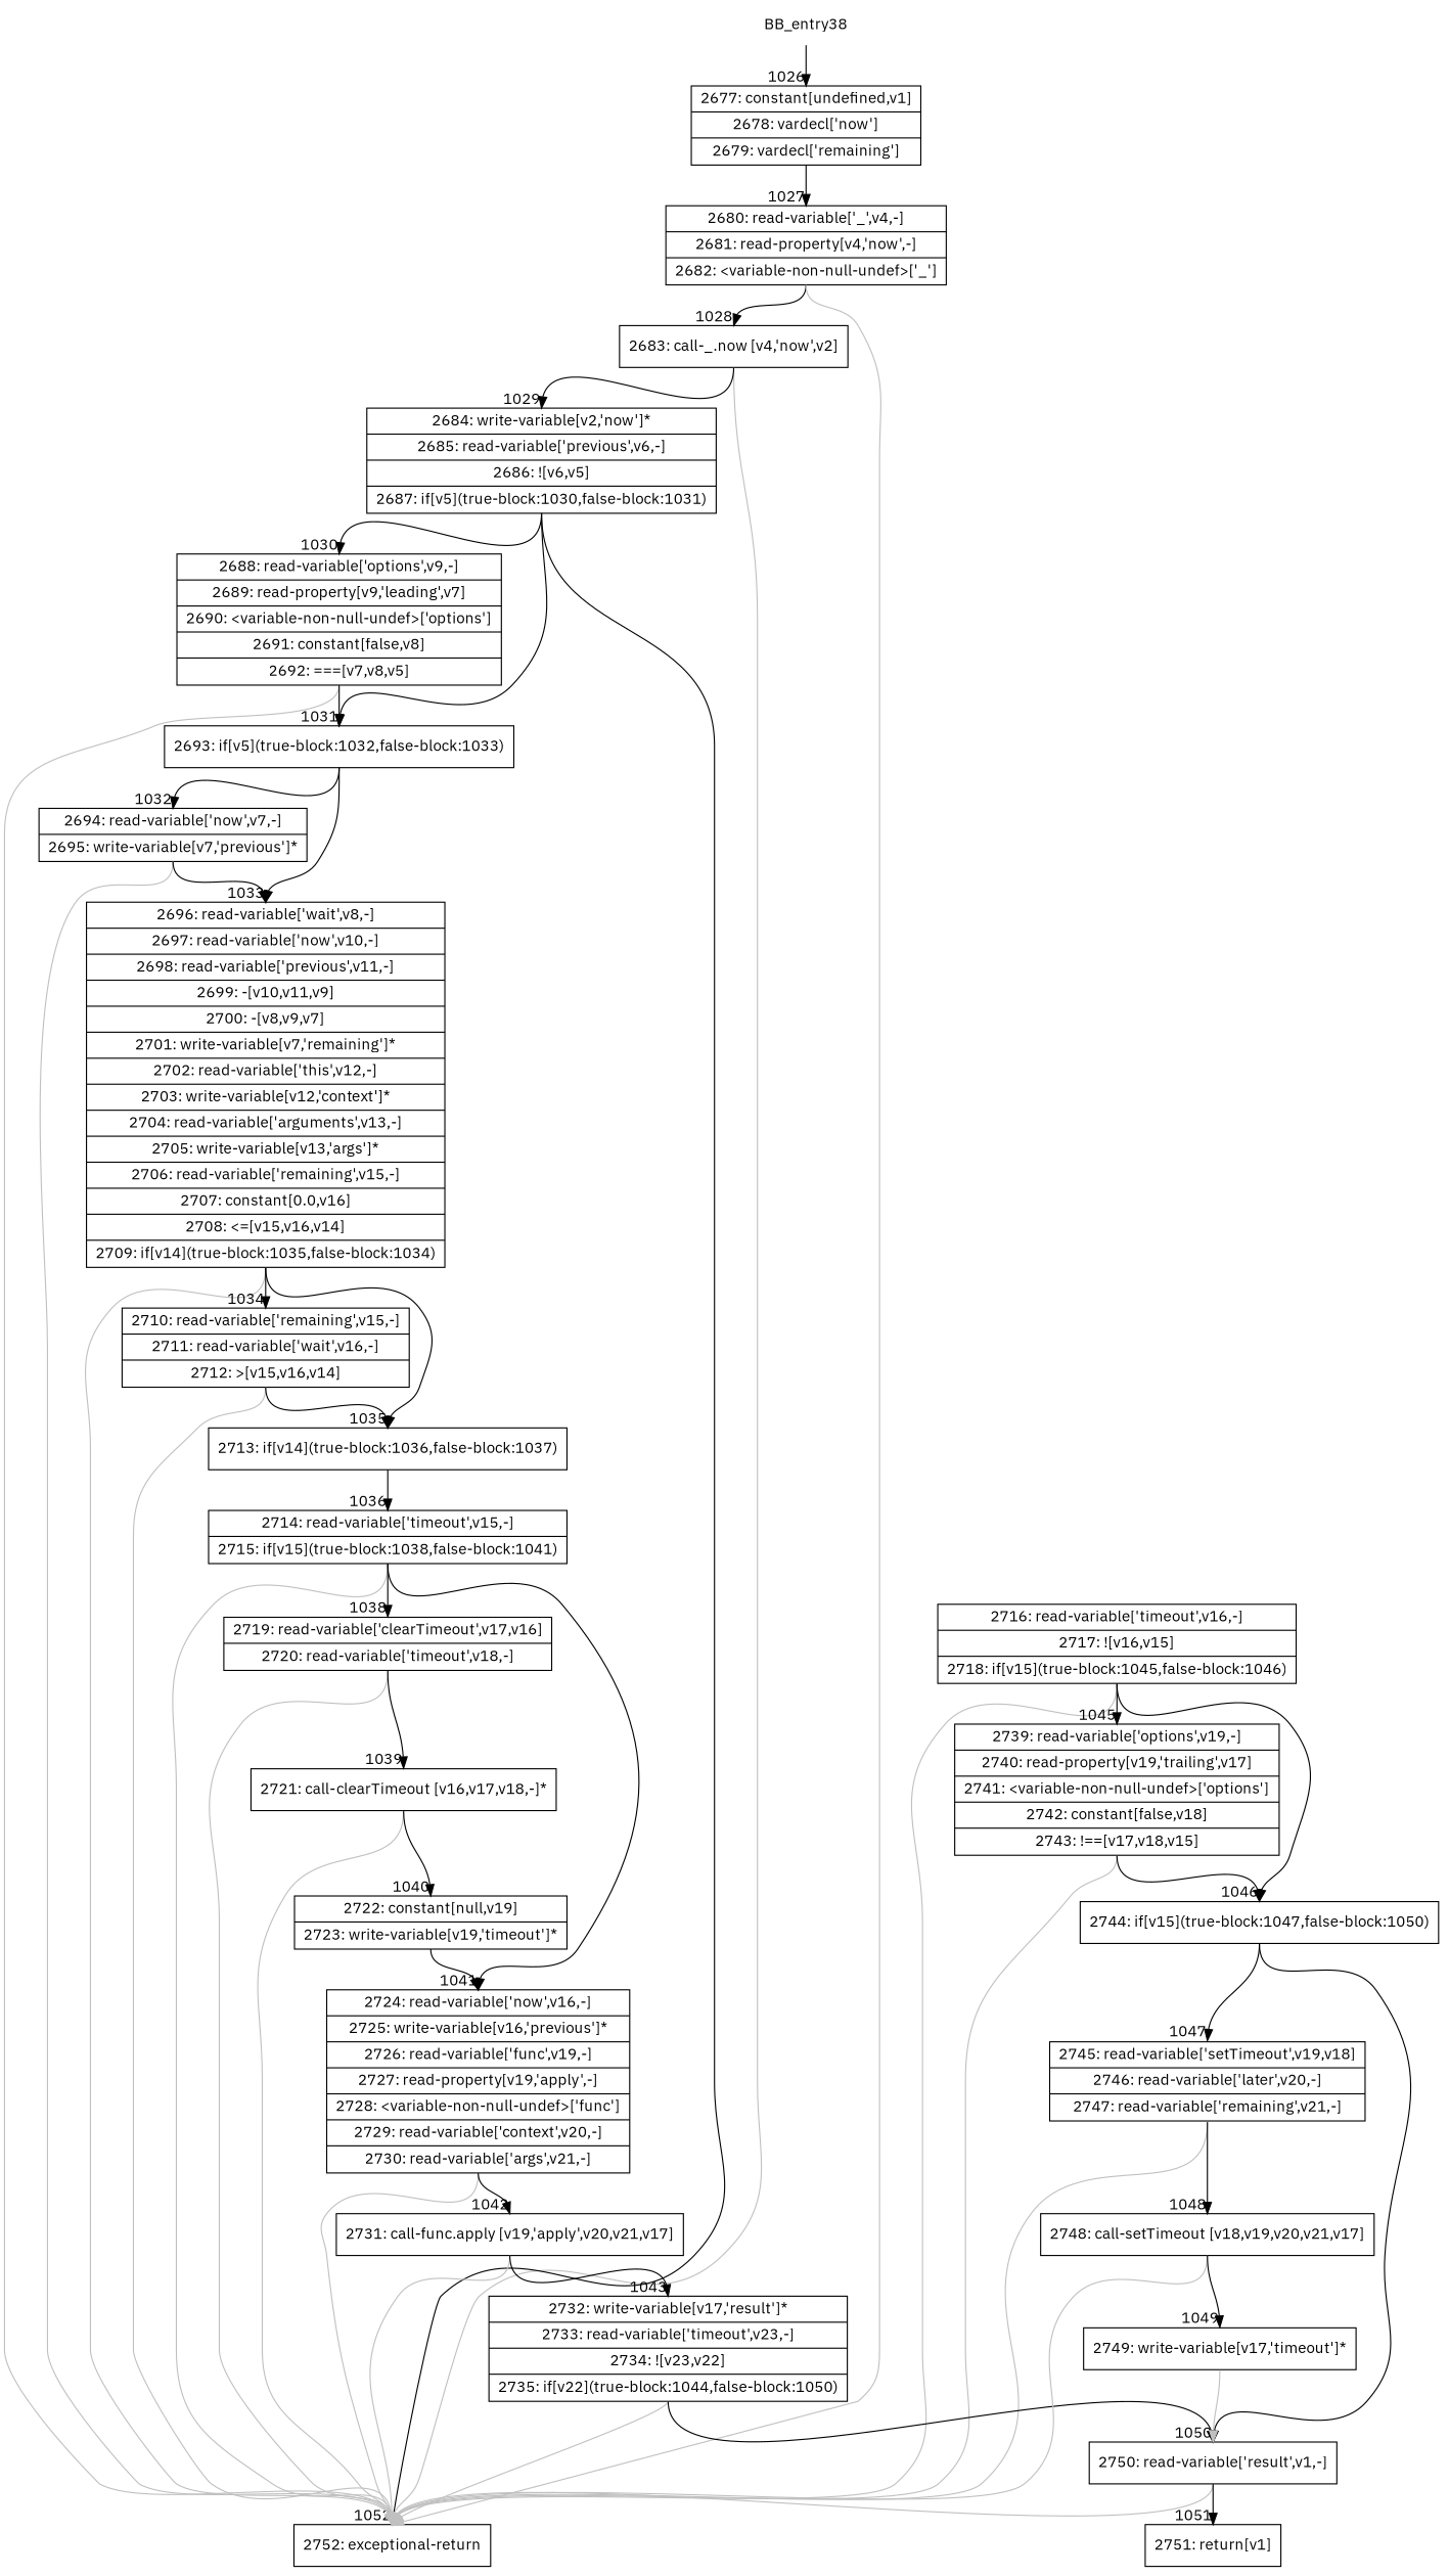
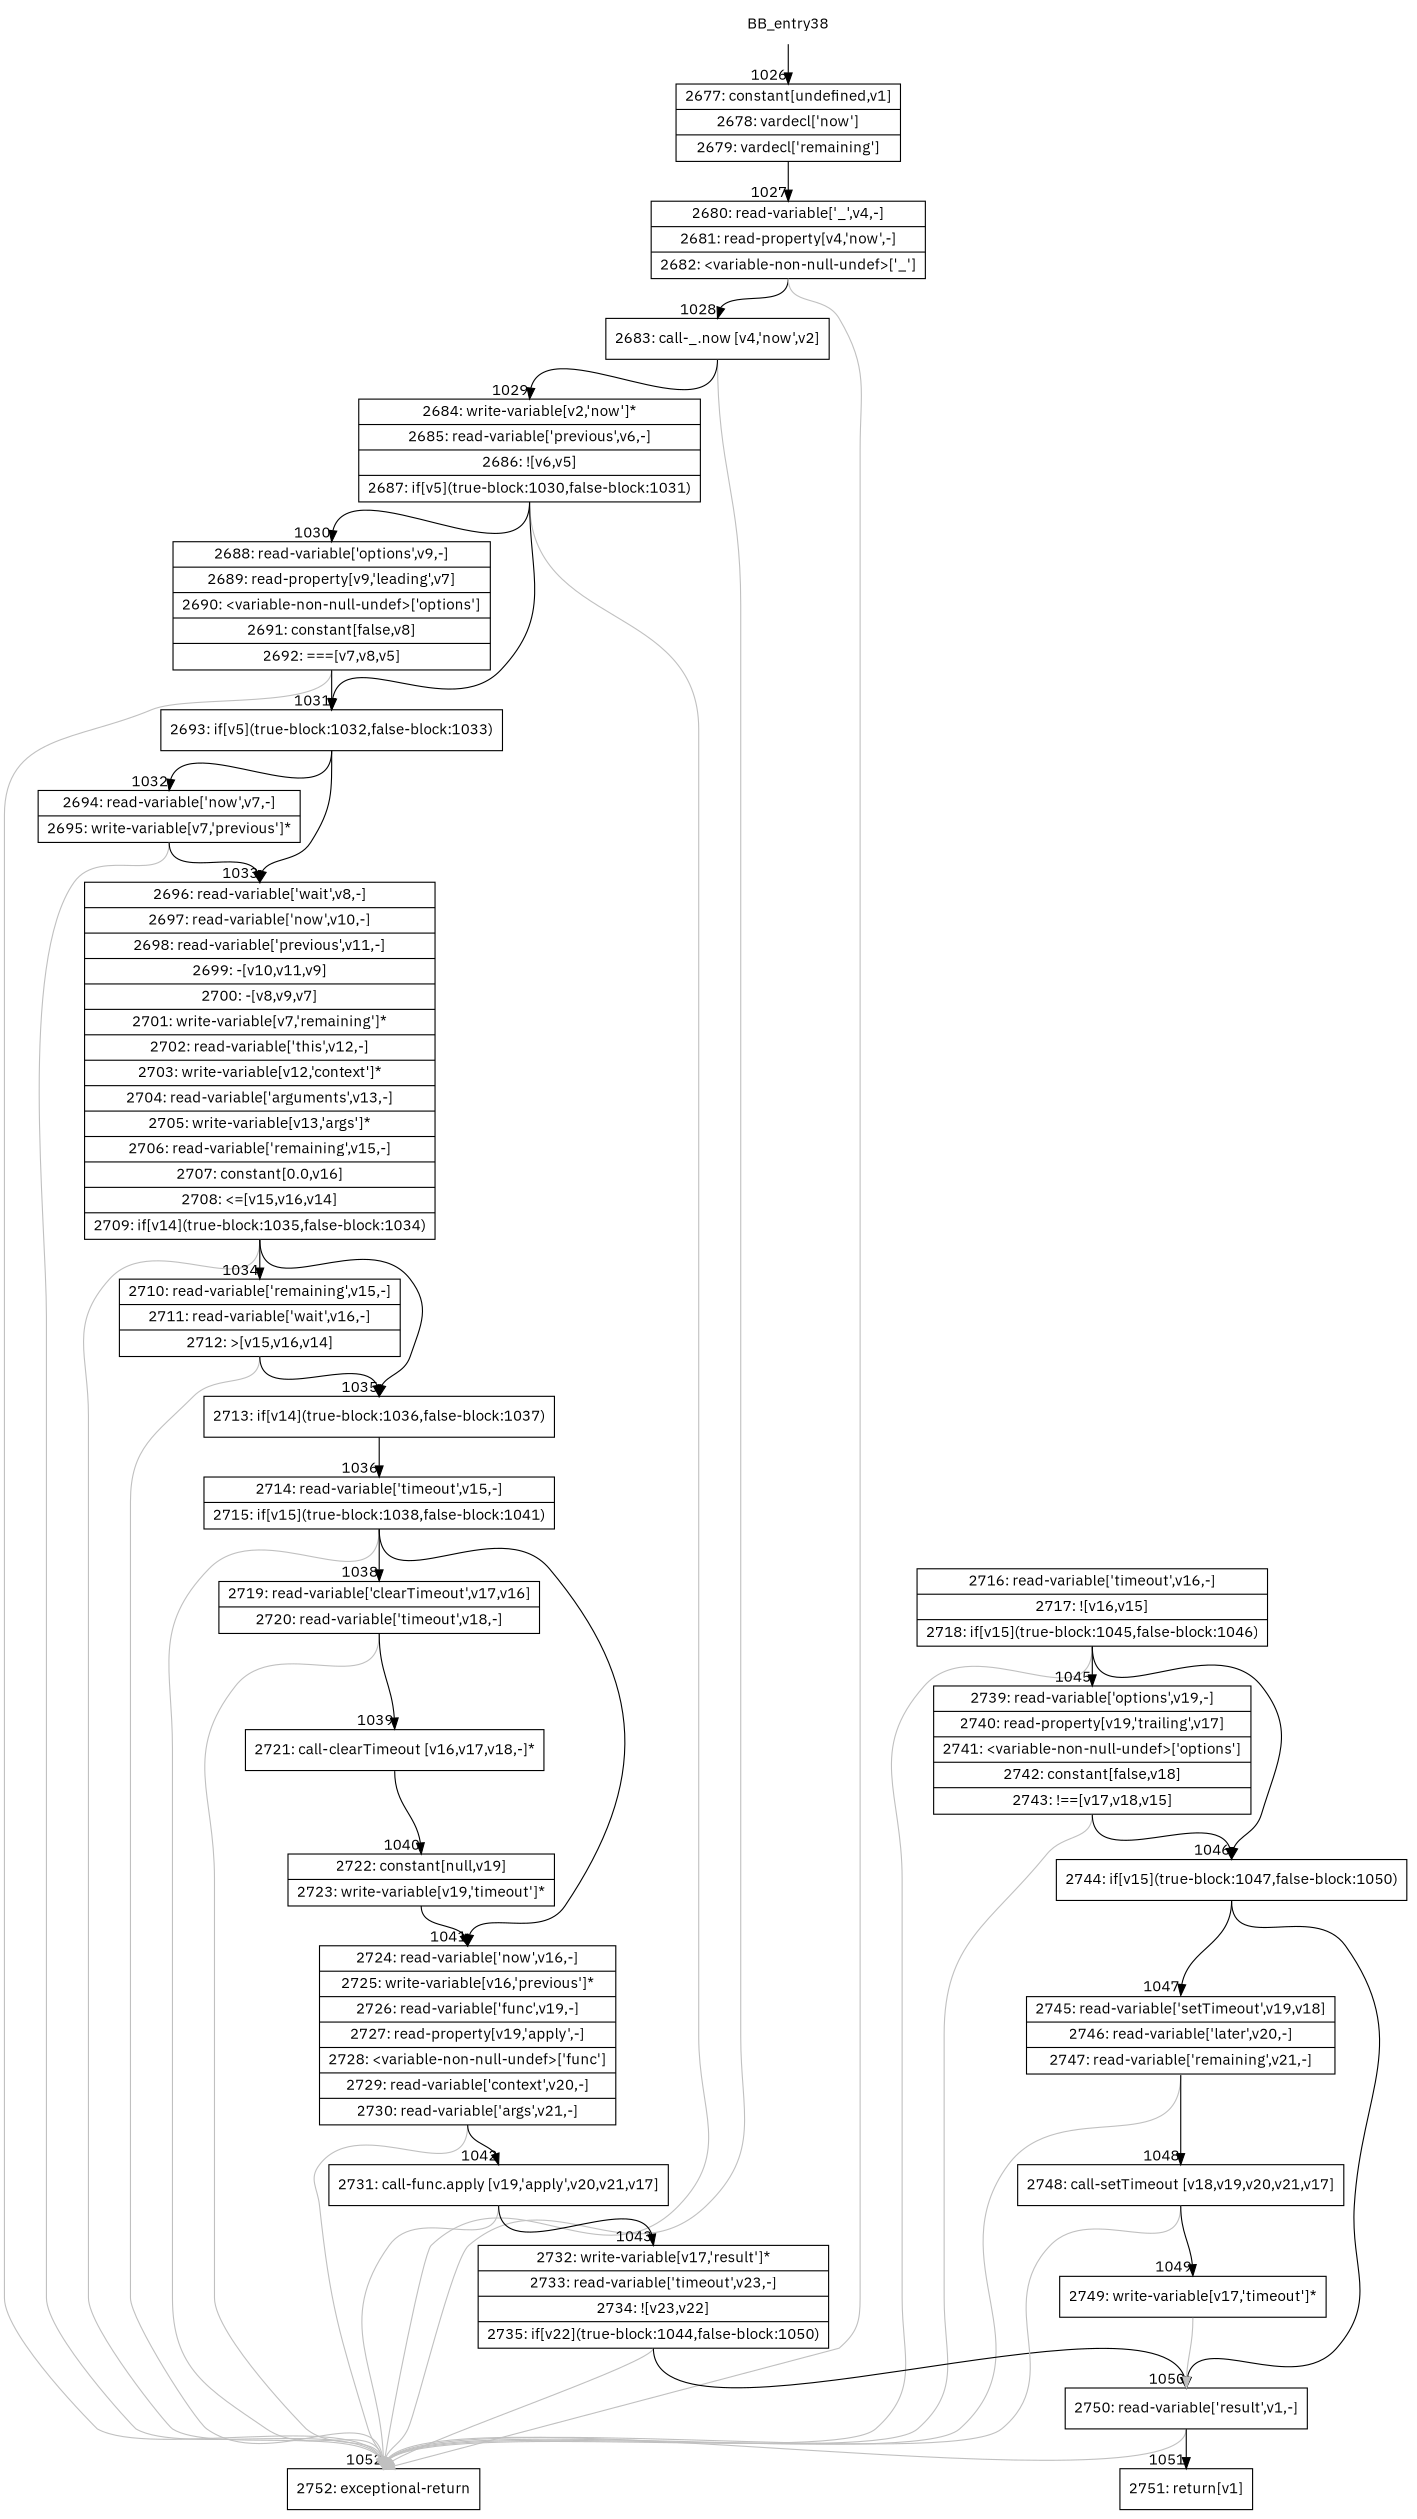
  digraph {
    fontname="IBM Plex Sans"
    rankdir=TD
    node [fontname="IBM Plex Sans" shape=record]
    edge [fontname="IBM Plex Sans" headport=n tailport=s]
    n1 [label=BB_entry38 shape=none]
    n2 [label="{2677: constant[undefined,v1]|2678: vardecl['now']|2679: vardecl['remaining']}"]
    n3 [label="{2680: read-variable['_',v4,-]|2681: read-property[v4,'now',-]|2682: \<variable-non-null-undef\>['_']}"]
    n4 [label="{2683: call-_.now [v4,'now',v2]}"]
    n5 [label="{2752: exceptional-return}"]
    n6 [label="{2684: write-variable[v2,'now']*|2685: read-variable['previous',v6,-]|2686: ![v6,v5]|2687: if[v5](true-block:1030,false-block:1031)}"]
    n7 [label="{2693: if[v5](true-block:1032,false-block:1033)}"]
    n8 [label="{2688: read-variable['options',v9,-]|2689: read-property[v9,'leading',v7]|2690: \<variable-non-null-undef\>['options']|2691: constant[false,v8]|2692: ===[v7,v8,v5]}"]
    n9 [label="{2694: read-variable['now',v7,-]|2695: write-variable[v7,'previous']*}"]
    n10 [label="{2696: read-variable['wait',v8,-]|2697: read-variable['now',v10,-]|2698: read-variable['previous',v11,-]|2699: -[v10,v11,v9]|2700: -[v8,v9,v7]|2701: write-variable[v7,'remaining']*|2702: read-variable['this',v12,-]|2703: write-variable[v12,'context']*|2704: read-variable['arguments',v13,-]|2705: write-variable[v13,'args']*|2706: read-variable['remaining',v15,-]|2707: constant[0.0,v16]|2708: \<=[v15,v16,v14]|2709: if[v14](true-block:1035,false-block:1034)}"]
    n11 [label="{2713: if[v14](true-block:1036,false-block:1037)}"]
    n12 [label="{2710: read-variable['remaining',v15,-]|2711: read-variable['wait',v16,-]|2712: \>[v15,v16,v14]}"]
    n13 [label="{2714: read-variable['timeout',v15,-]|2715: if[v15](true-block:1038,false-block:1041)}"]
    n14 [label="{2719: read-variable['clearTimeout',v17,v16]|2720: read-variable['timeout',v18,-]}"]
    n15 [label="{2724: read-variable['now',v16,-]|2725: write-variable[v16,'previous']*|2726: read-variable['func',v19,-]|2727: read-property[v19,'apply',-]|2728: \<variable-non-null-undef\>['func']|2729: read-variable['context',v20,-]|2730: read-variable['args',v21,-]}"]
    n16 [label="{2716: read-variable['timeout',v16,-]|2717: ![v16,v15]|2718: if[v15](true-block:1045,false-block:1046)}"]
    n17 [label="{2744: if[v15](true-block:1047,false-block:1050)}"]
    n18 [label="{2739: read-variable['options',v19,-]|2740: read-property[v19,'trailing',v17]|2741: \<variable-non-null-undef\>['options']|2742: constant[false,v18]|2743: !==[v17,v18,v15]}"]
    n19 [label="{2721: call-clearTimeout [v16,v17,v18,-]*}"]
    n20 [label="{2731: call-func.apply [v19,'apply',v20,v21,v17]}"]
    n21 [label="{2750: read-variable['result',v1,-]}"]
    n22 [label="{2745: read-variable['setTimeout',v19,v18]|2746: read-variable['later',v20,-]|2747: read-variable['remaining',v21,-]}"]
    n23 [label="{2722: constant[null,v19]|2723: write-variable[v19,'timeout']*}"]
    n24 [label="{2732: write-variable[v17,'result']*|2733: read-variable['timeout',v23,-]|2734: ![v23,v22]|2735: if[v22](true-block:1044,false-block:1050)}"]
    n25 [label="{2751: return[v1]}"]
    n26 [label="{2748: call-setTimeout [v18,v19,v20,v21,v17]}"]
    n27 [label="{2749: write-variable[v17,'timeout']*}"]
    n1 -> n2 [headlabel="    1026"]
    n2 -> n3 [headlabel="      1027"]
    n3 -> n4 [headlabel="      1028"]
    n3 -> n5 [color=gray headlabel="      1052"]
    n4 -> n5 [color=gray]
    n4 -> n6 [headlabel="      1029"]
-   n6 -> n5 [color=black]
+   n6 -> n5 [color=gray]
    n6 -> n7 [headlabel="      1031"]
    n6 -> n8 [headlabel="      1030"]
    n7 -> n9 [headlabel="      1032"]
    n7 -> n10 [headlabel="      1033"]
    n8 -> n5 [color=gray]
    n8 -> n7
    n9 -> n5 [color=gray]
    n9 -> n10
    n10 -> n5 [color=gray]
    n10 -> n11 [headlabel="      1035"]
    n10 -> n12 [headlabel="      1034"]
    n11 -> n13 [headlabel="      1036"]
    n12 -> n5 [color=gray]
    n12 -> n11
    n13 -> n5 [color=gray]
    n13 -> n14 [headlabel="      1038"]
    n13 -> n15 [headlabel="      1041"]
    n14 -> n5 [color=gray]
    n14 -> n19 [headlabel="      1039"]
    n15 -> n5 [color=gray]
    n15 -> n20 [headlabel="      1042"]
    n16 -> n5 [color=gray]
    n16 -> n17 [headlabel="      1046"]
    n16 -> n18 [headlabel="      1045"]
    n17 -> n21
    n17 -> n22 [headlabel="      1047"]
    n18 -> n5 [color=gray]
    n18 -> n17
-   n19 -> n5 [color=gray]
    n19 -> n23 [headlabel="      1040"]
    n20 -> n5 [color=gray]
    n20 -> n24 [headlabel="      1043"]
    n21 -> n5 [color=gray]
    n21 -> n25 [headlabel="      1051"]
    n22 -> n5 [color=gray]
    n22 -> n26 [headlabel="      1048"]
    n23 -> n15
    n24 -> n5 [color=gray]
    n24 -> n21 [headlabel="      1050"]
    n26 -> n5 [color=gray]
    n26 -> n27 [headlabel="      1049"]
    n27 -> n21 [color=gray]
  }
